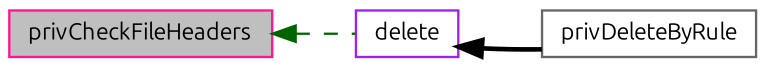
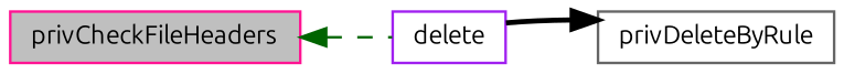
  digraph {
    fontname=Ubuntu
    rankdir=LR
    node [fillcolor=white fontname=Ubuntu fontsize=10 shape=record style=filled]
    edge [dir=back fontname=Ubuntu fontsize=10 labelfontname=Helvetica labelfontsize=10]
    n1 [color=deeppink fillcolor=grey75 fontcolor=black height=0.2 label=privCheckFileHeaders width=0.4]
    n2 [color=purple height=0.2 label=delete width=0.4]
    n3 [color=gray40 height=0.2 label=privDeleteByRule width=0.4]
    n1 -> n2 [color=darkgreen style=dashed]
-   n2 -> n3 [color=black style=bold]
+   n3 -> n2 [color=black style=bold]
  }
